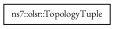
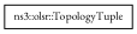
  digraph {
    rankdir=LR
    fontname="EB Garamond"
-   n1 [color=black fillcolor=white fontname="EB Garamond" fontsize=10 height=0.2 label="ns7::olsr::TopologyTuple" shape=record style=filled width=0.4]
+   n1 [color=black fillcolor=white fontname="EB Garamond" fontsize=10 height=0.2 label="ns3::olsr::TopologyTuple" shape=record style=filled width=0.4]
  }
